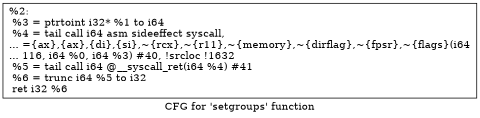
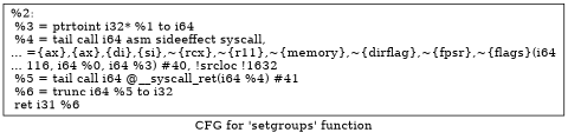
  digraph {
    label="CFG for 'setgroups' function"
    rankdir=LR
-   n1 [label="{%2:\l  %3 = ptrtoint i32* %1 to i64\l  %4 = tail call i64 asm sideeffect syscall,\l... =\{ax\},\{ax\},\{di\},\{si\},~\{rcx\},~\{r11\},~\{memory\},~\{dirflag\},~\{fpsr\},~\{flags\}(i64\l... 116, i64 %0, i64 %3) #40, !srcloc !1632\l  %5 = tail call i64 @__syscall_ret(i64 %4) #41\l  %6 = trunc i64 %5 to i32\l  ret i32 %6\l}" shape=record]
+   n1 [label="{%2:\l  %3 = ptrtoint i32* %1 to i64\l  %4 = tail call i64 asm sideeffect syscall,\l... =\{ax\},\{ax\},\{di\},\{si\},~\{rcx\},~\{r11\},~\{memory\},~\{dirflag\},~\{fpsr\},~\{flags\}(i64\l... 116, i64 %0, i64 %3) #40, !srcloc !1632\l  %5 = tail call i64 @__syscall_ret(i64 %4) #41\l  %6 = trunc i64 %5 to i32\l  ret i31 %6\l}" shape=record]
  }
